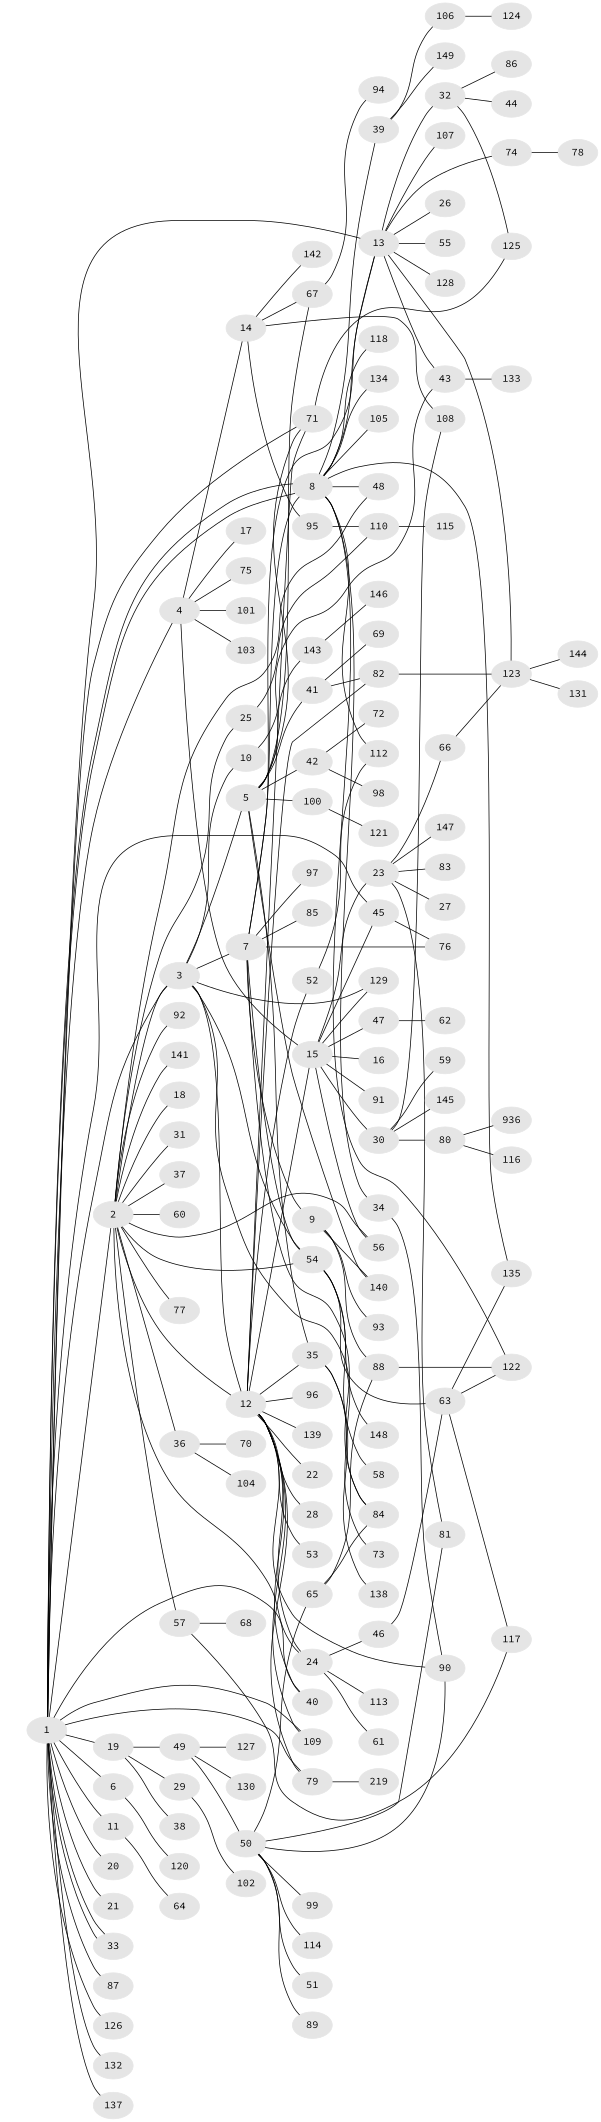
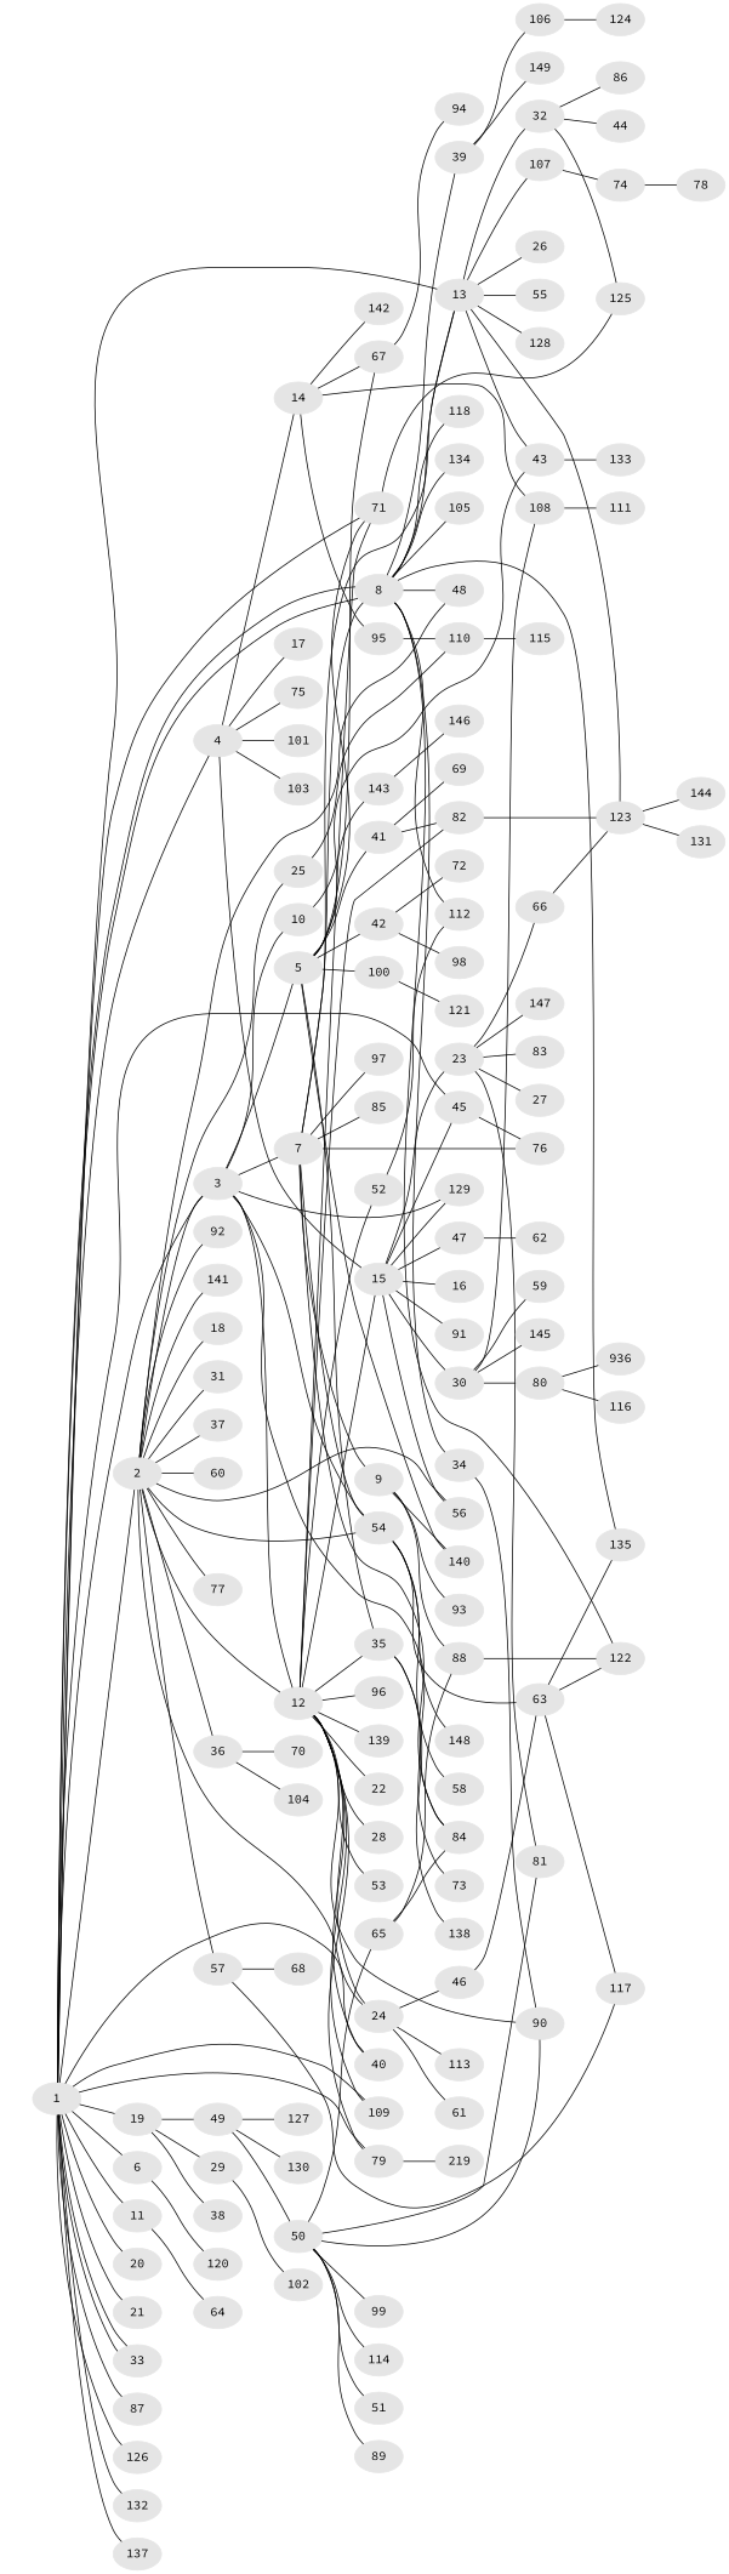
  graph {
    fontname="Source Code Pro"
    rankdir=LR
    node [color=gray90 fontname="Source Code Pro" style=filled]
    edge [fontname="Source Code Pro"]
    1
    2
    3
    4
    6
    8
    11
    13
    19
    20
    21
    33
    40
    45
    71
    79
    87
    109
    126
    132
    137
    12
    18
    24
    25
    31
    36
    37
    48
    54
    56
    57
    60
    77
    92
    141
    5
    7
    10
    84
    129
    14
    15
    17
    75
    101
    103
    120
    34
    39
    105
    112
    118
    122
    134
    135
    64
    43
    26
    32
    55
    74
    107
    123
    128
    29
    38
    49
    76
    125
    n71 [label=219]
    35
    22
    28
    52
    53
    82
    90
    96
    139
    46
    61
    113
    110
    70
    104
    63
    58
    148
    68
    117
    41
    42
    67
    100
    140
    9
    85
    97
    143
    146
    95
    108
    142
    16
    23
    30
    47
    91
    73
    138
    69
    72
    98
    133
    94
    121
    88
    93
    106
    149
    44
    86
    78
    131
    144
+   111
    27
    66
    81
    83
    147
    59
    80
    145
    62
    102
    50
    127
    130
    115
    116
    n143 [label=936]
    124
    51
    65
    89
    99
    114
    1 -- 2
    1 -- 3
    1 -- 4
    1 -- 6
    1 -- 8
    1 -- 8
    1 -- 11
    1 -- 13
    1 -- 19
    1 -- 20
    1 -- 21
    1 -- 33
    1 -- 33
    1 -- 40
    1 -- 45
    1 -- 71
    1 -- 79
    1 -- 87
    1 -- 109
    1 -- 126
    1 -- 132
    1 -- 137
    2 -- 3
    2 -- 12
    2 -- 18
    2 -- 24
    2 -- 25
    2 -- 31
    2 -- 36
    2 -- 37
    2 -- 48
    2 -- 54
    2 -- 56
    2 -- 57
    2 -- 60
    2 -- 77
    2 -- 92
    2 -- 141
    3 -- 12
    3 -- 54
    3 -- 5
    3 -- 7
    3 -- 10
    3 -- 84
    3 -- 129
    4 -- 14
    4 -- 15
    4 -- 17
    4 -- 75
    4 -- 101
    4 -- 103
    6 -- 120
    8 -- 13
    8 -- 48
    8 -- 34
    8 -- 39
    8 -- 105
    8 -- 112
    8 -- 118
    8 -- 122
    8 -- 134
    8 -- 135
    11 -- 64
    13 -- 43
    13 -- 26
    13 -- 32
    13 -- 55
-   13 -- 74
+   107 -- 74
    13 -- 107
    13 -- 123
    13 -- 128
    19 -- 29
    19 -- 38
    19 -- 49
    45 -- 76
    71 -- 125
    79 -- n71
    12 -- 40
    12 -- 71
    12 -- 79
    12 -- 109
    12 -- 24
    12 -- 15
    12 -- 35
    12 -- 22
    12 -- 28
    12 -- 52
    12 -- 53
    12 -- 82
    12 -- 90
    12 -- 96
    12 -- 139
    24 -- 46
    24 -- 61
    24 -- 113
    25 -- 110
    36 -- 70
    36 -- 104
    54 -- 63
    54 -- 58
    54 -- 148
    57 -- 68
    57 -- 117
    5 -- 71
    5 -- 43
    5 -- 35
    5 -- 41
    5 -- 42
    5 -- 67
    5 -- 100
    5 -- 140
    7 -- 8
    7 -- 13
    7 -- 54
    7 -- 84
    7 -- 76
    7 -- 9
    7 -- 85
    7 -- 97
    10 -- 143
    14 -- 67
    14 -- 95
    14 -- 108
    14 -- 142
    15 -- 45
    15 -- 56
    15 -- 129
    15 -- 16
    15 -- 23
    15 -- 30
    15 -- 47
    15 -- 91
    34 -- 90
    39 -- 106
    39 -- 149
    43 -- 133
    32 -- 125
    32 -- 44
    32 -- 86
    74 -- 78
    123 -- 131
    123 -- 144
    29 -- 102
    49 -- 50
    49 -- 127
    49 -- 130
    35 -- 73
    35 -- 138
    52 -- 112
    82 -- 123
    46 -- 63
    110 -- 115
    63 -- 122
    63 -- 135
    63 -- 117
    41 -- 82
    41 -- 69
    42 -- 72
    42 -- 98
    67 -- 94
    100 -- 121
    9 -- 140
    9 -- 88
    9 -- 93
    143 -- 146
    95 -- 110
+   108 -- 111
    23 -- 27
    23 -- 66
    23 -- 81
    23 -- 83
    23 -- 147
    30 -- 108
    30 -- 59
    30 -- 80
    30 -- 145
    47 -- 62
    88 -- 122
    106 -- 124
    66 -- 123
    80 -- 116
    80 -- n143
    50 -- 90
    50 -- 81
    50 -- 51
    50 -- 65
    50 -- 89
    50 -- 99
    50 -- 114
    65 -- 84
    65 -- 88
  }
